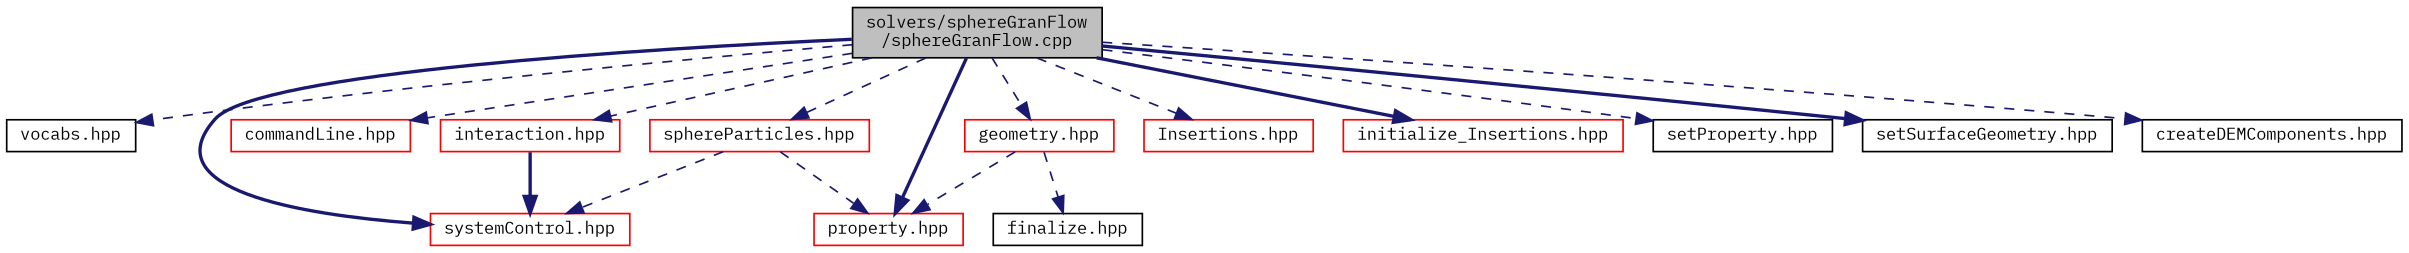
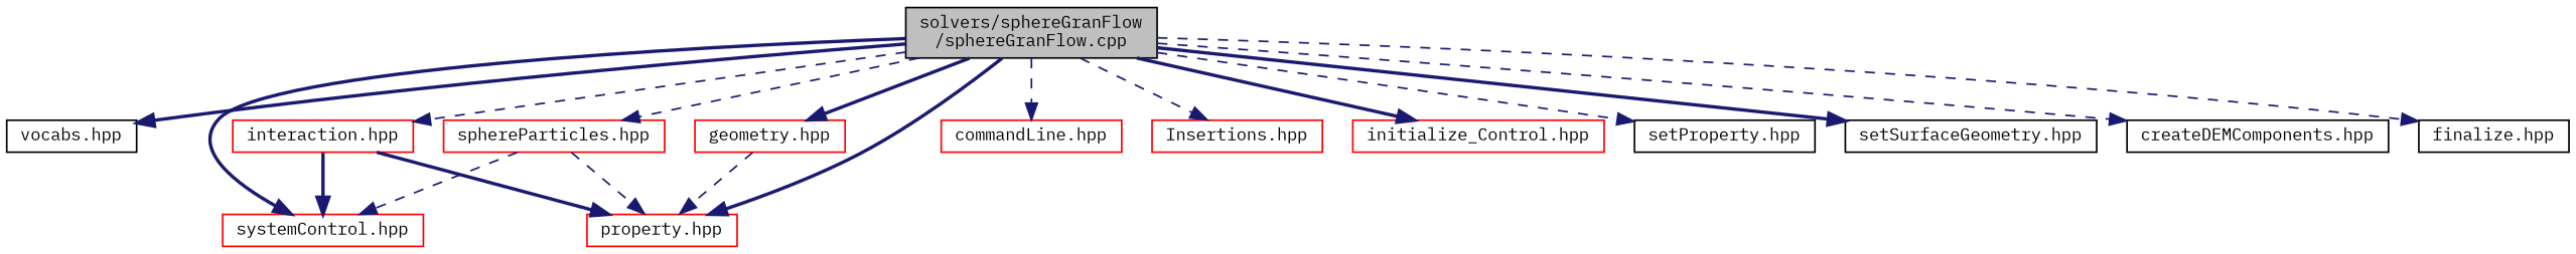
  digraph {
    fontname="IBM Plex Mono"
    node [color=red fillcolor=white fontname="IBM Plex Mono" fontsize=10 shape=record style=filled]
    edge [color=midnightblue fontname="IBM Plex Mono" fontsize=10 labelfontname=Helvetica labelfontsize=10 style=dashed]
    n1 [color=black fillcolor=grey75 fontcolor=black height=0.2 label="solvers/sphereGranFlow\l/sphereGranFlow.cpp" width=0.4]
    n2 [color=black height=0.2 label="vocabs.hpp" width=0.4]
    n3 [height=0.2 label="systemControl.hpp" width=0.4]
    n4 [height=0.2 label="commandLine.hpp" width=0.4]
    n5 [height=0.2 label="property.hpp" width=0.4]
    n6 [height=0.2 label="geometry.hpp" width=0.4]
    n7 [height=0.2 label="sphereParticles.hpp" width=0.4]
    n8 [height=0.2 label="interaction.hpp" width=0.4]
    n9 [height=0.2 label="Insertions.hpp" width=0.4]
-   n10 [height=0.2 label="initialize_Insertions.hpp" width=0.4]
+   n10 [height=0.2 label="initialize_Control.hpp" width=0.4]
    n11 [color=black height=0.2 label="setProperty.hpp" width=0.4]
    n12 [color=black height=0.2 label="setSurfaceGeometry.hpp" width=0.4]
    n13 [color=black height=0.2 label="createDEMComponents.hpp" width=0.4]
    n14 [color=black height=0.2 label="finalize.hpp" width=0.4]
-   n1 -> n2
+   n1 -> n2 [style=bold]
    n1 -> n3 [style=bold]
    n1 -> n4
    n1 -> n5 [style=bold]
-   n1 -> n6
+   n1 -> n6 [style=bold]
    n1 -> n7
    n1 -> n8
    n1 -> n9
    n1 -> n10 [style=bold]
    n1 -> n11
    n1 -> n12 [style=bold]
    n1 -> n13
-   n6 -> n14
+   n1 -> n14
    n6 -> n5
    n7 -> n3
    n7 -> n5
    n8 -> n3 [style=bold]
+   n8 -> n5 [style=bold]
  }
